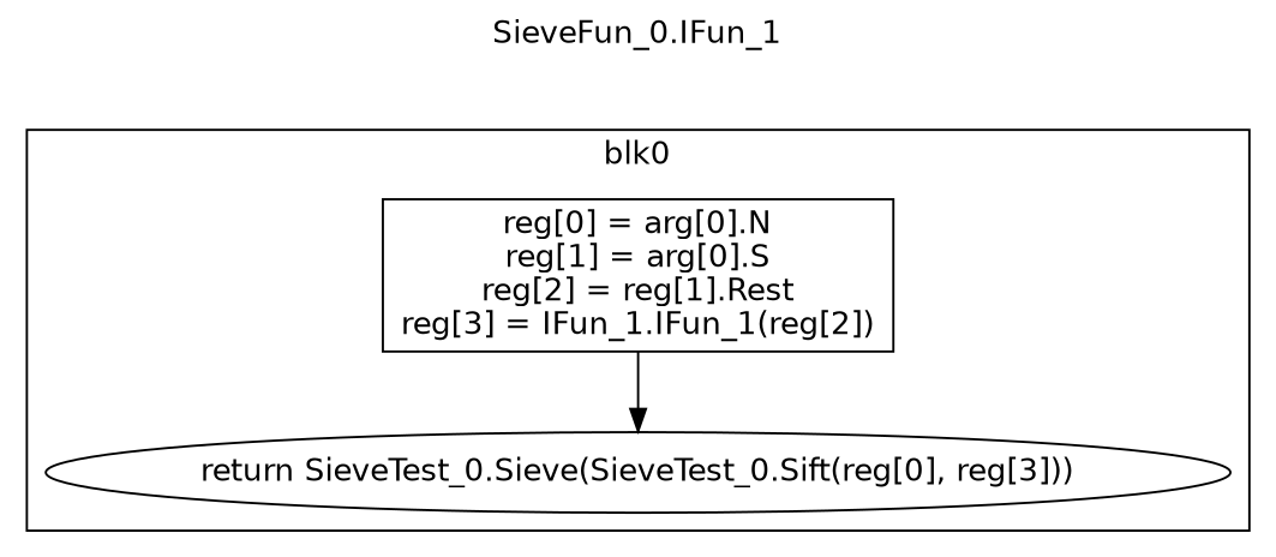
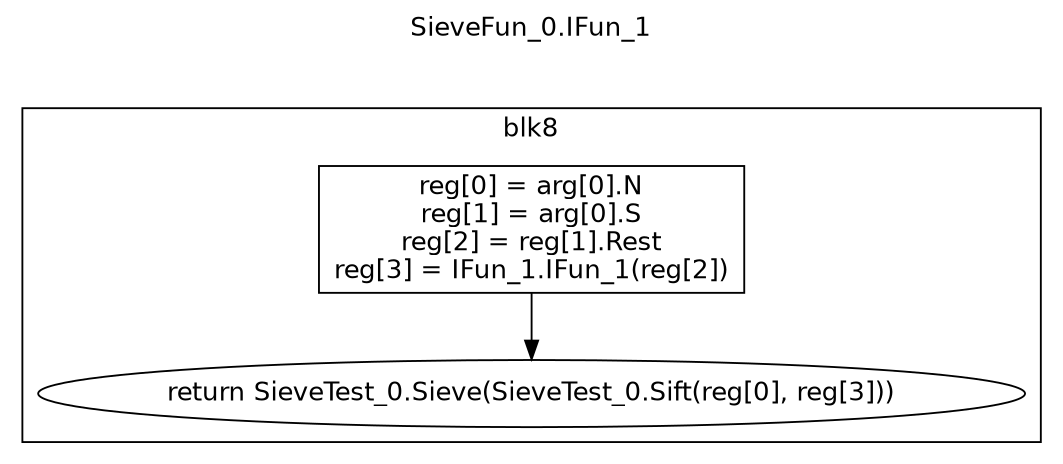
  digraph {
    label="SieveFun_0.IFun_1"
    labelloc=t
    rankdir=TB
    fontname="DejaVu Sans"
    node [fontname="DejaVu Sans"]
    n1 [label="reg[0] = arg[0].N\nreg[1] = arg[0].S\nreg[2] = reg[1].Rest\nreg[3] = IFun_1.IFun_1(reg[2])\n" shape=box]
    n2 [label="return SieveTest_0.Sieve(SieveTest_0.Sift(reg[0], reg[3]))"]
    subgraph cluster_1 {
-     label=blk0
+     label=blk8
      n1
      n2
    }
    n1 -> n2 [fontname="DejaVu Sans"]
  }
